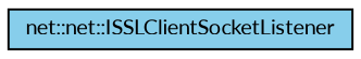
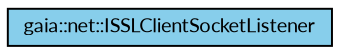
  digraph {
    rankdir=LR
    fontname=Lato
-   n1 [color=black fillcolor=skyblue fontname=Lato fontsize=10 height=0.2 label="net::net::ISSLClientSocketListener" shape=record style=filled width=0.4]
+   n1 [color=black fillcolor=skyblue fontname=Lato fontsize=10 height=0.2 label="gaia::net::ISSLClientSocketListener" shape=record style=filled width=0.4]
  }
